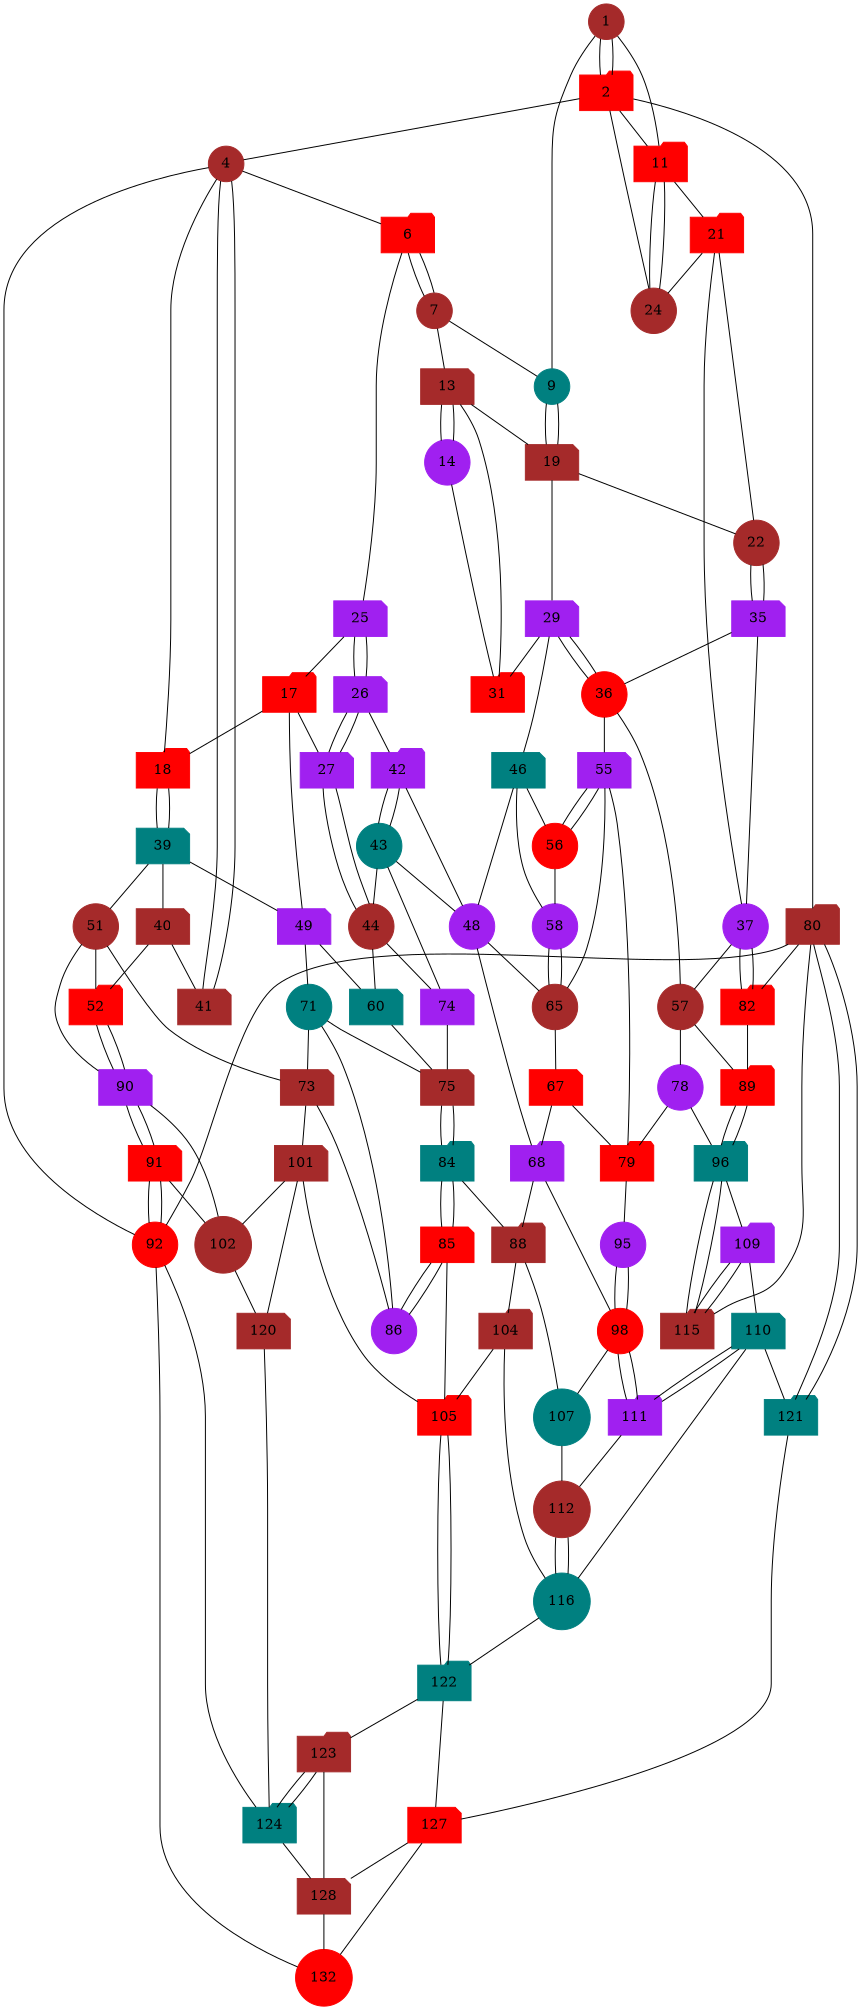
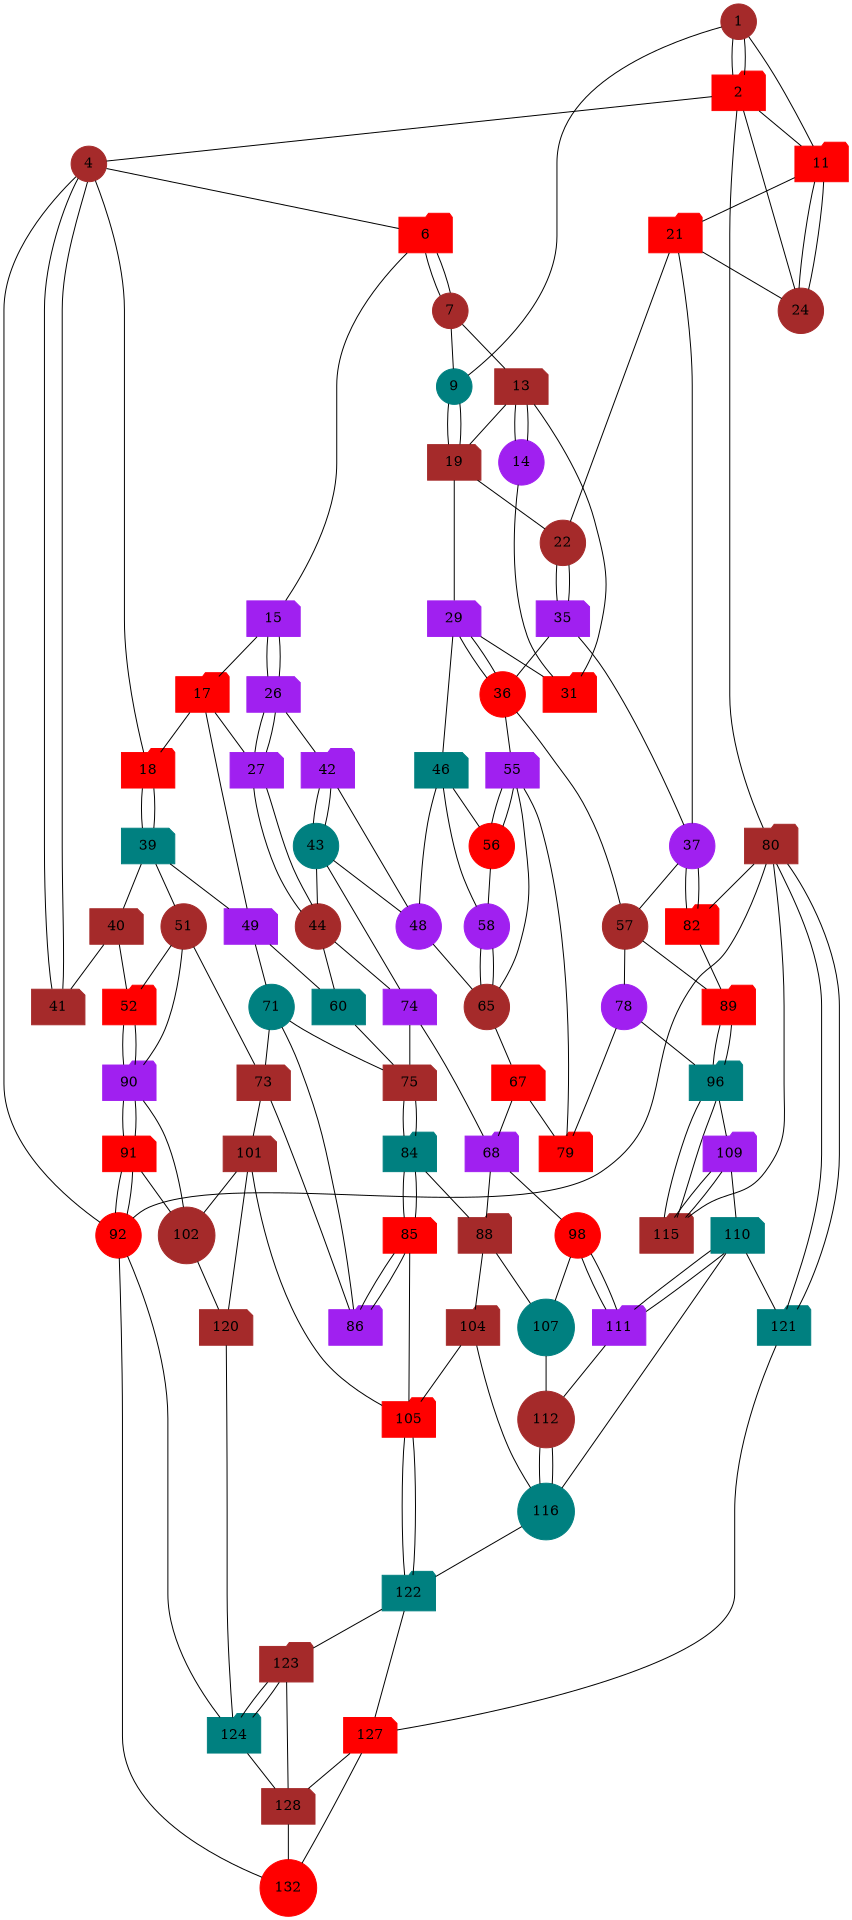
  graph {
    node [color=brown shape=circle style=filled]
    1 [super="+8"]
    2 [color=red shape=folder super="+3"]
    9 [color=teal]
    11 [color=red shape=folder super="+12"]
    4 [super="+5"]
    24
    80 [shape=folder super="+81"]
    19 [shape=note super="+23"]
    21 [color=red shape=folder super="+25"]
    6 [color=red shape=folder]
    18 [color=red shape=folder]
    41 [shape=note]
    92 [color=red super="+129"]
    82 [color=red shape=folder]
    115 [shape=folder]
    121 [color=teal shape=folder]
    7 [super="+10"]
-   15 [color=purple shape=note super="+16" label=25]
+   15 [color=purple shape=note super="+16"]
    39 [color=teal shape=note super="+50"]
    124 [color=teal shape=folder super="+125"]
    132 [color=red]
    13 [shape=note super="+20"]
    17 [color=red shape=folder super="+28"]
    26 [color=purple shape=note super="+34"]
    14 [color=purple]
    31 [color=red shape=folder super="+32"]
    22
    29 [color=purple shape=note super="+30"]
    37 [color=purple super="+38"]
    27 [color=purple shape=note]
    49 [color=purple shape=note super="+61"]
    42 [color=purple shape=folder super="+45"]
    44 [super="+59"]
    60 [color=teal shape=note]
    71 [color=teal super="+72"]
    40 [shape=note super="+53"]
    51 [super="+74"]
    35 [color=purple shape=note]
    36 [color=red super="+54"]
    46 [color=teal shape=note super="+47"]
    57 [super="+77"]
    43 [color=teal super="+63"]
    48 [color=purple super="+62"]
    n44 [color=purple label=74 shape=note super="+69"]
    55 [color=purple shape=note super="+70"]
    56 [color=red]
    58 [color=purple]
    65 [super="+66"]
    79 [color=red shape=folder super="+83"]
    78 [color=purple super="+94"]
    89 [color=red shape=folder]
    52 [color=red shape=folder]
    73 [shape=note super="+100"]
-   90 [color=purple shape=note super="+93"]
+   90 [color=purple shape=folder super="+93"]
    75 [shape=note super="+76"]
    68 [color=purple shape=folder super="+87"]
    67 [color=red shape=note]
-   86 [color=purple]
+   86 [color=purple shape=folder]
    101 [shape=note super="+114"]
    91 [color=red shape=note]
    102 [super="+119"]
-   95 [color=purple]
    96 [color=teal shape=folder super="+97"]
    84 [color=teal shape=folder]
    88 [shape=folder super="+103"]
    98 [color=red super="+99"]
    104 [shape=folder]
    107 [color=teal super="+108"]
    111 [color=purple shape=folder]
    105 [color=red shape=folder super="+106"]
    120 [shape=note]
    85 [color=red shape=note]
    109 [color=purple shape=folder]
    127 [color=red shape=note super="+130"]
    122 [color=teal shape=folder super="+126"]
    116 [color=teal super="+117"]
    112 [super="+113"]
    128 [shape=note super="+131"]
    110 [color=teal shape=note super="+118"]
    123 [shape=folder]
    1 -- 2
    1 -- 2
    1 -- 9
    1 -- 11
    2 -- 11
    2 -- 4
    2 -- 24
    2 -- 80
    9 -- 19
    9 -- 19
    11 -- 24
    11 -- 24
    11 -- 21
    4 -- 6
    4 -- 18
    4 -- 41
    4 -- 41
    4 -- 92
    80 -- 92
    80 -- 82
    80 -- 115
    80 -- 121
    80 -- 121
    19 -- 22
    19 -- 29
    21 -- 24
    21 -- 22
    21 -- 37
    6 -- 7
    6 -- 7
    6 -- 15
    18 -- 39
    18 -- 39
    92 -- 124
    92 -- 132
    82 -- 89
    121 -- 127
    7 -- 9
    7 -- 13
    15 -- 17
    15 -- 26
    15 -- 26
    39 -- 49
    39 -- 40
    39 -- 51
    124 -- 128
    13 -- 19
    13 -- 14
    13 -- 14
    13 -- 31
    17 -- 18
    17 -- 27
    17 -- 49
    26 -- 27
    26 -- 27
    26 -- 42
    14 -- 31
    22 -- 35
    22 -- 35
    29 -- 31
    29 -- 36
    29 -- 36
    29 -- 46
    37 -- 82
    37 -- 82
    37 -- 57
    27 -- 44
    27 -- 44
    49 -- 60
    49 -- 71
    42 -- 43
    42 -- 43
    42 -- 48
    44 -- 60
    44 -- n44
    60 -- 75
    71 -- 73
    71 -- 75
    71 -- 86
    40 -- 41 [weight=2]
    40 -- 52
    51 -- 52
    51 -- 73
    51 -- 90
    35 -- 37
    35 -- 36
    36 -- 57
    36 -- 55
    46 -- 48
    46 -- 56
    46 -- 58
    57 -- 78
    57 -- 89
    43 -- 44
    43 -- 48
    43 -- n44
    48 -- 65
    n44 -- 75
-   48 -- 68
+   n44 -- 68
    55 -- 56
    55 -- 56
    55 -- 65
    55 -- 79
    56 -- 58
    58 -- 65
    58 -- 65
    65 -- 67
-   79 -- 95
    78 -- 79
    78 -- 96
    89 -- 96
    89 -- 96
    52 -- 90
    52 -- 90
    73 -- 86
    73 -- 101
    90 -- 91
    90 -- 91
    90 -- 102
    75 -- 84
    75 -- 84
    68 -- 88
    68 -- 98
    67 -- 79
    67 -- 68
    101 -- 102
    101 -- 105
    101 -- 120
    91 -- 92
    91 -- 92
    91 -- 102
    102 -- 120
-   95 -- 98
-   95 -- 98
    96 -- 115
    96 -- 115
    96 -- 109
    84 -- 88
    84 -- 85
    84 -- 85
    88 -- 104
    88 -- 107
    98 -- 107
    98 -- 111
    98 -- 111
    104 -- 105
    104 -- 116
    107 -- 112 [weight=2]
    111 -- 112
    105 -- 122
    105 -- 122
    120 -- 124
    85 -- 86
    85 -- 86
    85 -- 105
    109 -- 115
    109 -- 115
    109 -- 110
    127 -- 132
    127 -- 128
    122 -- 127
    122 -- 123
    116 -- 122
    112 -- 116
    112 -- 116
    128 -- 132
    110 -- 121
    110 -- 111
    110 -- 111
    110 -- 116
    123 -- 124
    123 -- 124
    123 -- 128
  }
